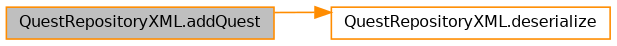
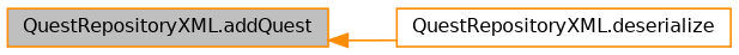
  digraph {
    rankdir=LR
    node [color=darkorange fontname=Helvetica fontsize=10 shape=record style=filled]
    n1 [fillcolor=grey75 fontcolor=black height=0.2 label="QuestRepositoryXML.addQuest" width=0.4]
    n2 [fillcolor=white height=0.2 label="QuestRepositoryXML.deserialize" width=0.4]
-   n2 -> n1 [color=darkorange dir=back fontname=Helvetica fontsize=10 labelfontname=Helvetica labelfontsize=10 style=solid]
+   n1 -> n2 [color=darkorange dir=back fontname=Helvetica fontsize=10 labelfontname=Helvetica labelfontsize=10 style=solid]
  }
